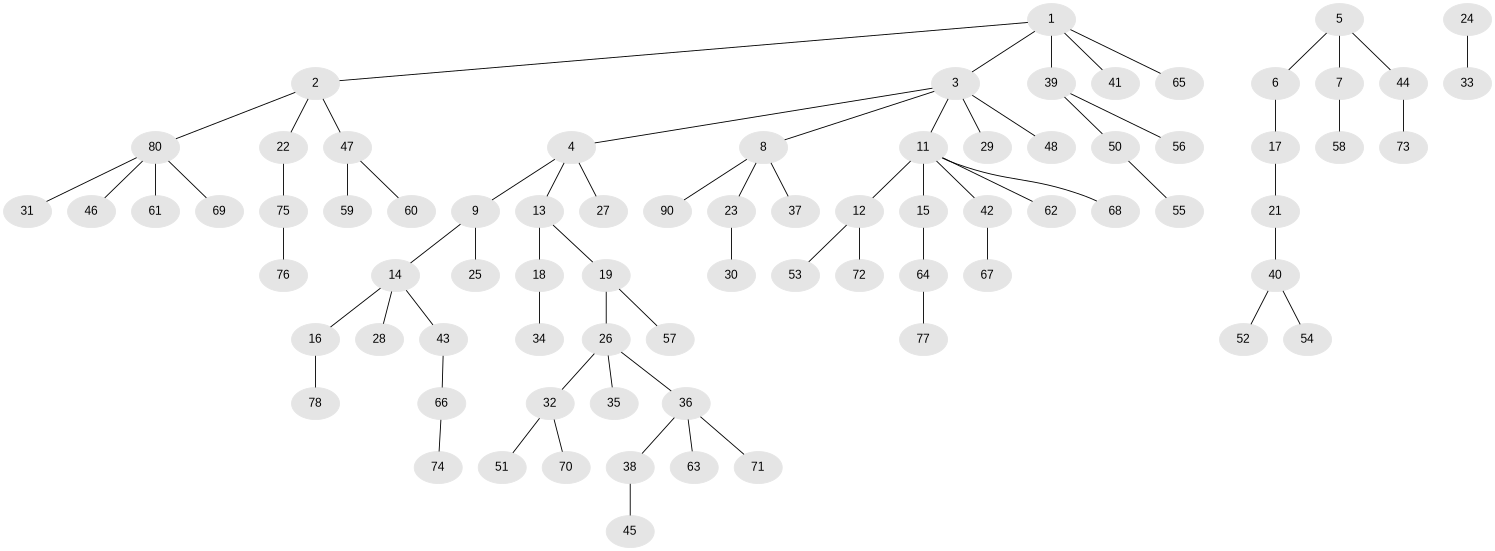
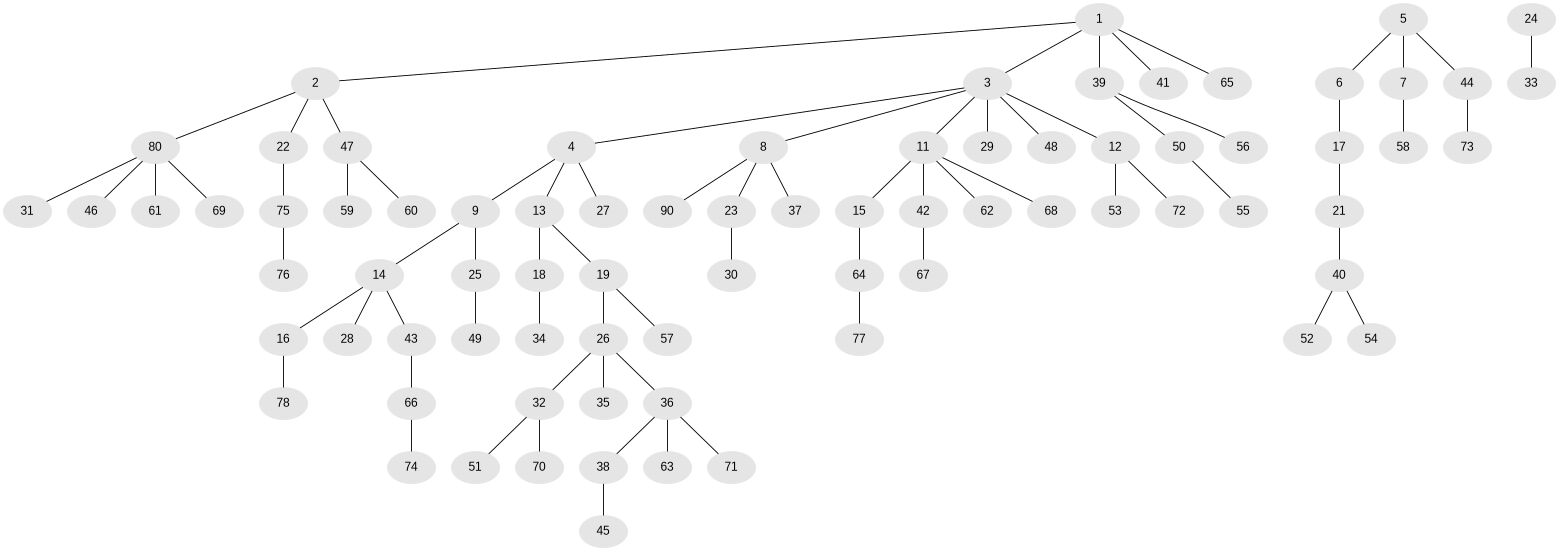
  graph {
    fontname="Liberation Sans"
    node [color=gray90 fontname="Liberation Sans" style=filled]
    edge [fontname="Liberation Sans"]
    1
    2
    3
    39
    41
    65
    n7 [label=80]
    22
    47
    4
    8
    11
    29
    48
    5
    6
    7
    44
    50
    56
    31
    46
    61
    69
    75
    59
    60
    9
    13
    27
    n31 [label=90]
    23
    37
    12
    15
    42
    62
    68
    14
    25
    18
    19
    17
    58
    24
    33
    73
    21
    30
    16
    28
    43
+   49
    53
    72
    64
    67
    34
    26
    57
    78
    66
    77
    40
    32
    35
    36
    52
    54
    76
    51
    70
    38
    63
    71
    45
    55
    74
    1 -- 2
    1 -- 3
    1 -- 39
    1 -- 41
    1 -- 65
    2 -- n7
    2 -- 22
    2 -- 47
    3 -- 4
    3 -- 8
    3 -- 11
    3 -- 29
    3 -- 48
    39 -- 50
    39 -- 56
    n7 -- 31
    n7 -- 46
    n7 -- 61
    n7 -- 69
    22 -- 75
    47 -- 59
    47 -- 60
    4 -- 9
    4 -- 13
    4 -- 27
    8 -- n31
    8 -- 23
    8 -- 37
-   11 -- 12
+   3 -- 12
    11 -- 15
    11 -- 42
    11 -- 62
    11 -- 68
    5 -- 6
    5 -- 7
    5 -- 44
    6 -- 17
    7 -- 58
    44 -- 73
    50 -- 55
    75 -- 76
    9 -- 14
    9 -- 25
    13 -- 18
    13 -- 19
    23 -- 30
    12 -- 53
    12 -- 72
    15 -- 64
    42 -- 67
    14 -- 16
    14 -- 28
    14 -- 43
+   25 -- 49
    18 -- 34
    19 -- 26
    19 -- 57
    17 -- 21
    24 -- 33
    21 -- 40
    16 -- 78
    43 -- 66
    64 -- 77
    26 -- 32
    26 -- 35
    26 -- 36
    66 -- 74
    40 -- 52
    40 -- 54
    32 -- 51
    32 -- 70
    36 -- 38
    36 -- 63
    36 -- 71
    38 -- 45
  }
